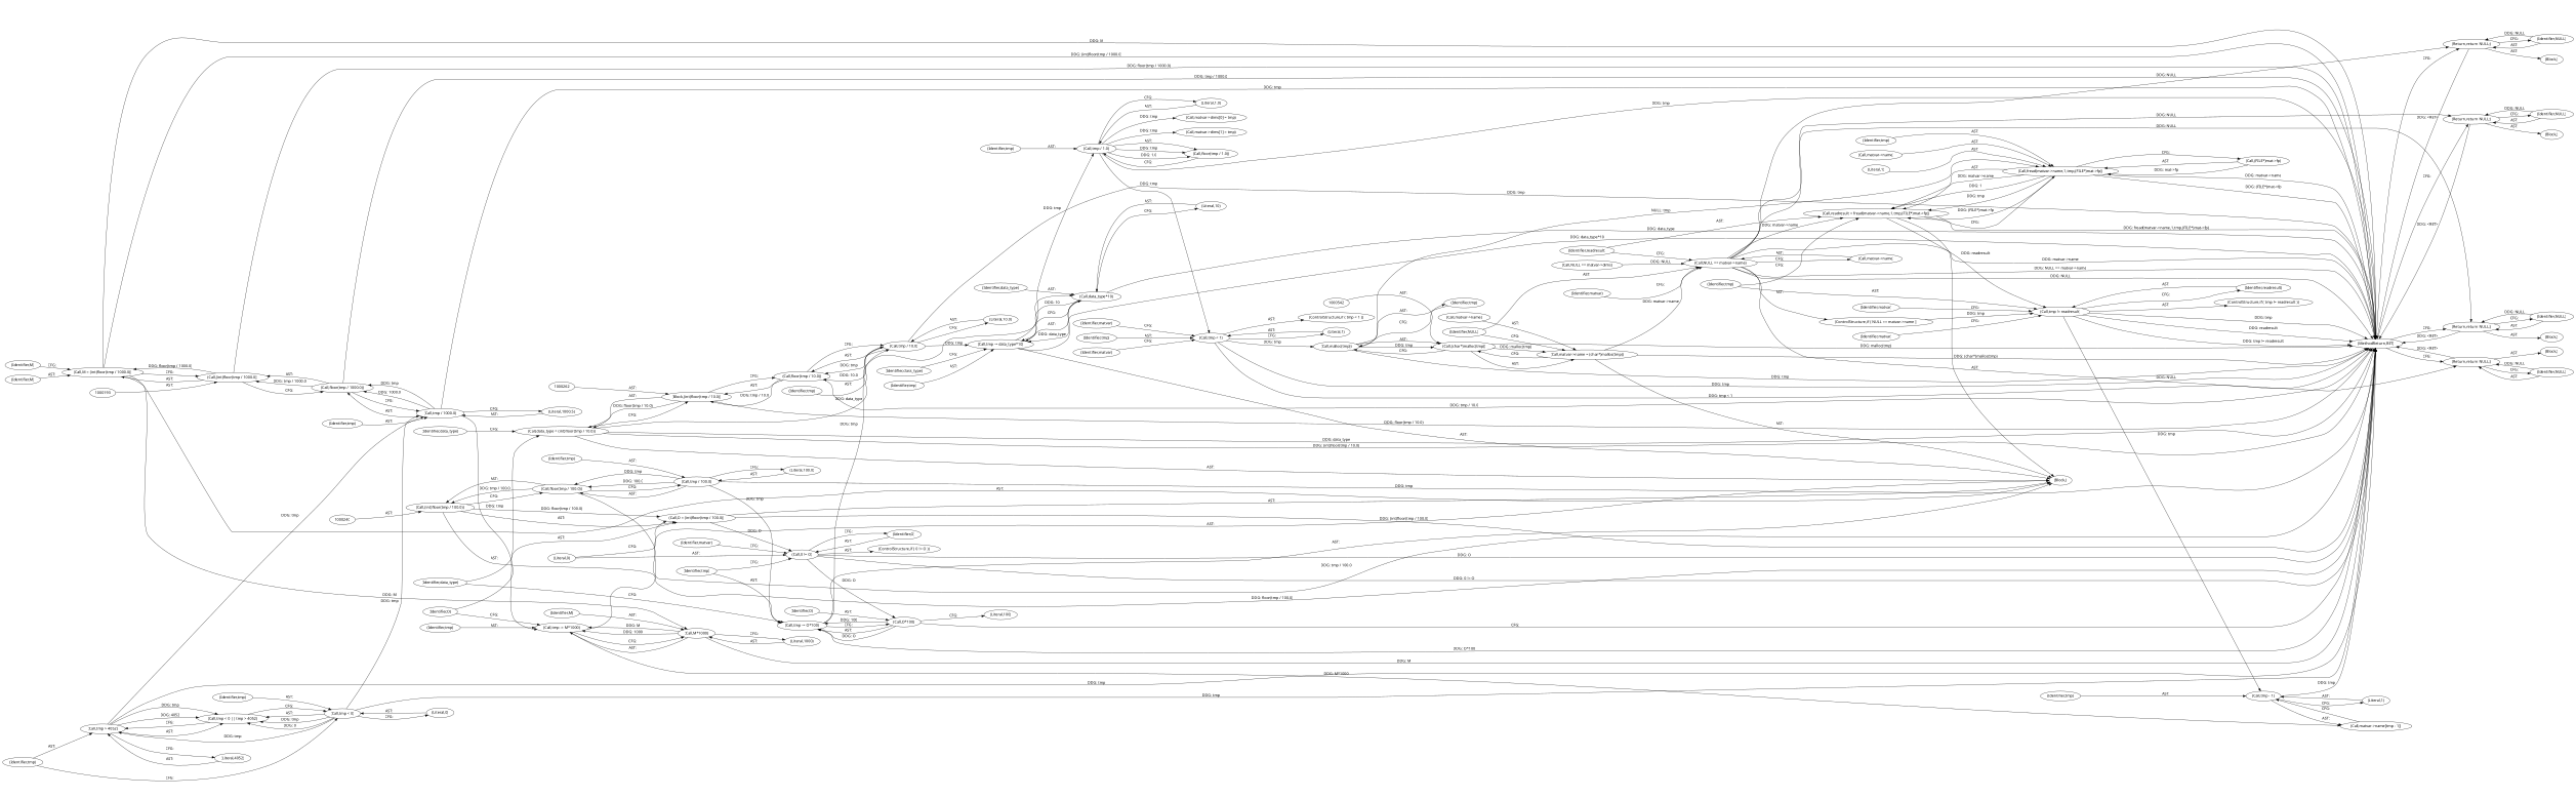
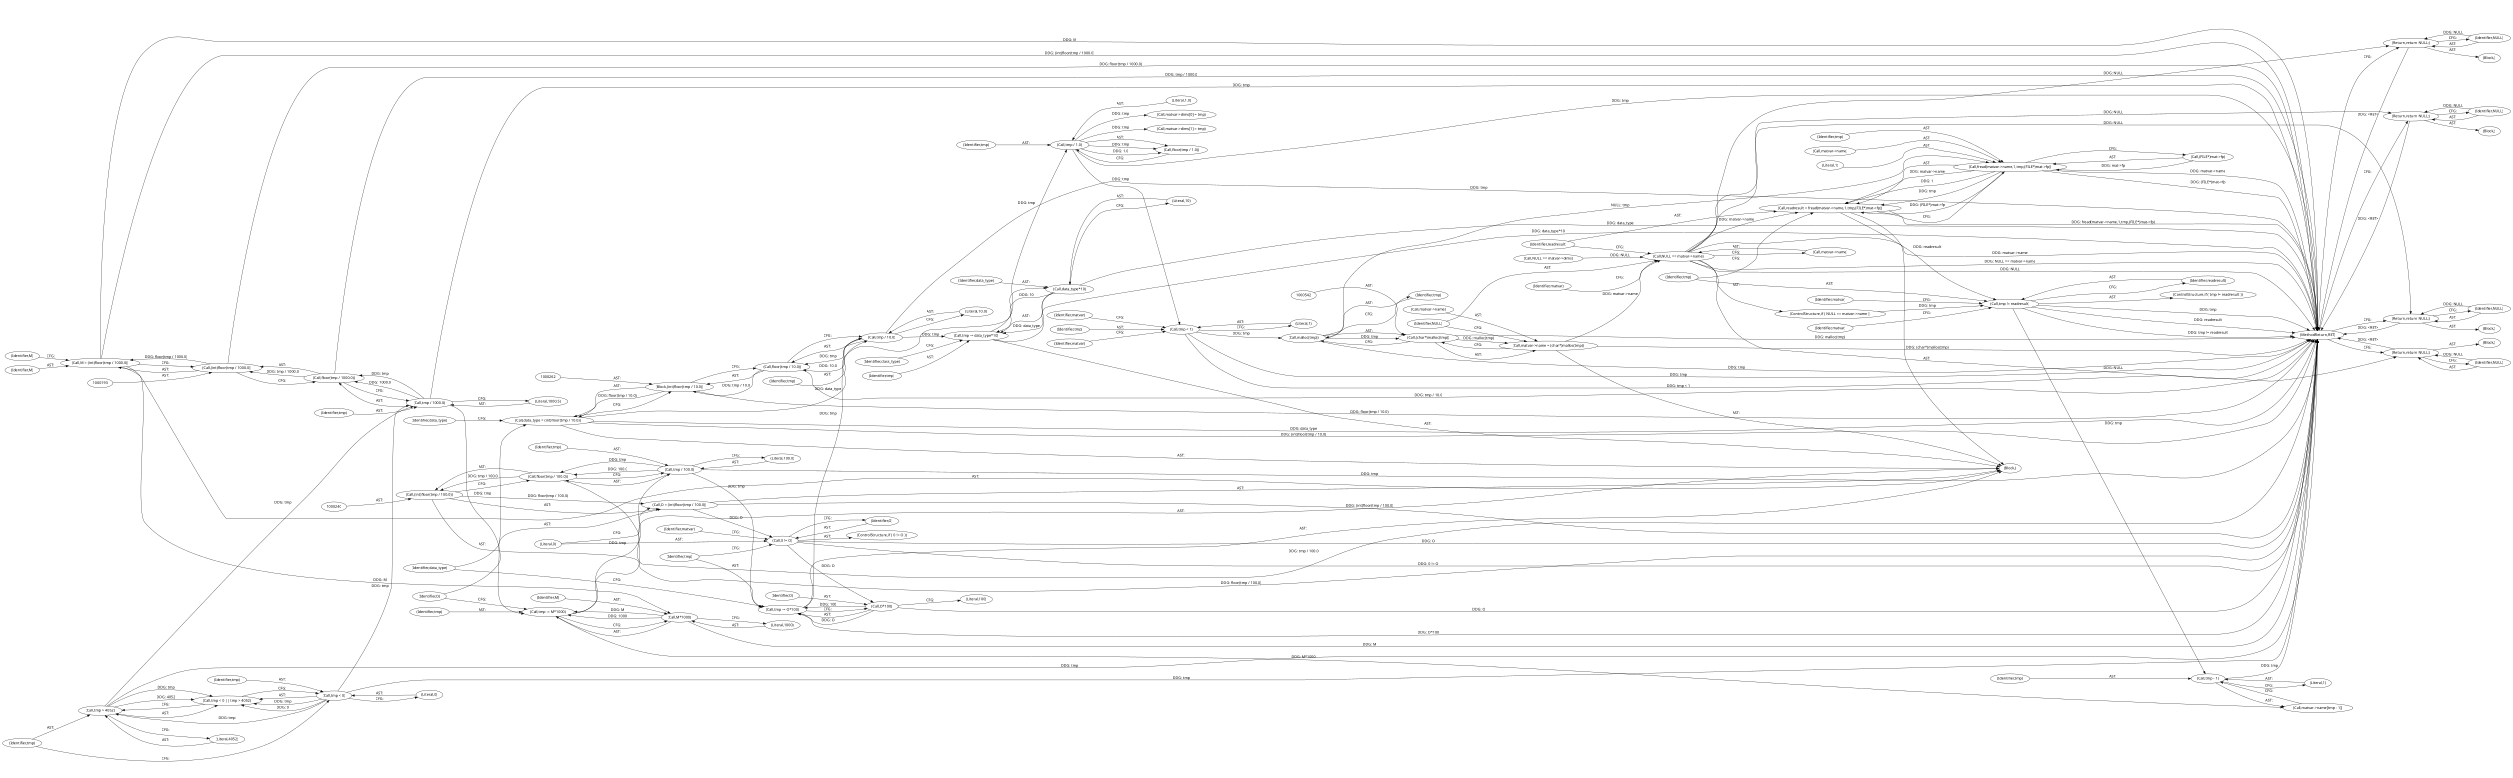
  digraph {
    fontname="Noto Sans"
    rankdir=LR
    node [fontname="Noto Sans"]
    edge [fontname="Noto Sans"]
    n1 [label="(Call,malloc(tmp))"]
    n2 [label="(Call,(char*)malloc(tmp))"]
    n3 [label="(Call,fread(matvar->name,1,tmp,(FILE*)mat->fp))"]
    n4 [label="(Identifier,tmp)"]
    n5 [label="(MethodReturn,RET)"]
    n6 [label="(Call,matvar->name = (char*)malloc(tmp))"]
    n7 [label="(Call,readresult = fread(matvar->name,1,tmp,(FILE*)mat->fp))"]
    n8 [label="(Call,(FILE*)mat->fp)"]
    n9 [label="(Return,return NULL;)"]
    n10 [label="(Return,return NULL;)"]
    n11 [label="(Return,return NULL;)"]
    n12 [label="(Return,return NULL;)"]
    n13 [label="(Call,tmp < 1)"]
    n14 [label="(Literal,1)"]
-   n15 [label="(ControlStructure,if ( tmp < 1 ))"]
    n16 [label="(Call,tmp / 1.0)"]
    n17 [label="(Call,floor(tmp / 1.0))"]
    n18 [label="(Literal,1.0)"]
    n19 [label="(Call,matvar->dims[0] = tmp)"]
    n20 [label="(Call,matvar->dims[1] = tmp)"]
    n21 [label="(Call,tmp -= data_type*10)"]
    n22 [label="(Call,data_type*10)"]
    n23 [label="(Block,)"]
    n24 [label="(Literal,10)"]
    n25 [label="(Call,data_type = (int)floor(tmp / 10.0))"]
    n26 [label="(Block,(int)floor(tmp / 10.0))"]
    n27 [label="(Call,floor(tmp / 10.0))"]
    n28 [label="(Call,tmp / 10.0)"]
    n29 [label="(Literal,10.0)"]
    n30 [label="(Call,tmp -= O*100)"]
    n31 [label="(Call,O*100)"]
    n32 [label="(Literal,100)"]
    n33 [label="(Call,0 != O)"]
    n34 [label="(ControlStructure,if ( 0 != O ))"]
    n35 [label="(Identifier,O)"]
    n36 [label="(Call,O = (int)floor(tmp / 100.0))"]
    n37 [label="(Call,(int)floor(tmp / 100.0))"]
    n38 [label="(Call,floor(tmp / 100.0))"]
    n39 [label="(Call,tmp / 100.0)"]
    n40 [label="(Literal,100.0)"]
    n41 [label="(Call,tmp -= M*1000)"]
    n42 [label="(Call,M*1000)"]
    n43 [label="(Call,matvar->name[tmp - 1])"]
    n44 [label="(Literal,1000)"]
    n45 [label="(Call,M = (int)floor(tmp / 1000.0))"]
    n46 [label="(Call,(int)floor(tmp / 1000.0))"]
    n47 [label="(Call,floor(tmp / 1000.0))"]
    n48 [label="(Call,tmp / 1000.0)"]
    n49 [label="(Literal,1000.5)"]
    n50 [label="(Call,tmp > 4052)"]
    n51 [label="(Literal,4052)"]
    n52 [label="(Call,tmp < 0 || tmp > 4052)"]
    n53 [label="(Call,tmp < 0)"]
    n54 [label="(Literal,0)"]
    n55 [label="(Call,NULL == matvar->name)"]
    n56 [label="(Call,matvar->name)"]
    n57 [label="(ControlStructure,if ( NULL == matvar->name ))"]
    n58 [label="(Identifier,NULL)"]
    n59 [label="(Block,)"]
    n60 [label="(Identifier,NULL)"]
    n61 [label="(Block,)"]
    n62 [label="(Block,)"]
    n63 [label="(Identifier,NULL)"]
    n64 [label="(Identifier,NULL)"]
    n65 [label="(Block,)"]
    n66 [label="(Call,tmp != readresult)"]
    n67 [label="(Call,tmp - 1)"]
    n68 [label="(Identifier,readresult)"]
    n69 [label="(ControlStructure,if ( tmp != readresult ))"]
    n70 [label="(Literal,1)"]
    n71 [label="(Identifier,M)"]
    n72 [label="(Identifier,tmp)"]
    n73 [label="(Literal,0)"]
    n74 [label="(Identifier,matvar)"]
    n75 [label="(Identifier,tmp)"]
    n76 [label="(Identifier,tmp)"]
    n77 [label="(Identifier,data_type)"]
    n78 [label="(Identifier,tmp)"]
    n79 [label="(Call,NULL == matvar->dims)"]
    n80 [label="(Identifier,M)"]
    n81 [label="(Identifier,data_type)"]
    n82 [label="(Identifier,tmp)"]
    n83 [label="(Identifier,tmp)"]
    n84 [label="(Identifier,matvar)"]
    n85 [label="(Identifier,tmp)"]
    n86 [label="(Identifier,readresult)"]
    n87 [label="(Identifier,class_type)"]
    n88 [label="(Identifier,tmp)"]
    n89 [label="(Identifier,matvar)"]
    n90 [label="(Identifier,matvar)"]
    n91 [label="(Identifier,tmp)"]
    n92 [label="(Identifier,M)"]
    n93 [label="(Identifier,O)"]
    n94 [label="(Identifier,tmp)"]
    n95 [label="(Identifier,tmp)"]
    n96 [label="(Call,matvar->name)"]
    n97 [label="(Identifier,matvar)"]
    n98 [label="(Identifier,tmp)"]
    n99 [label="(Identifier,O)"]
    n100 [label="(Identifier,tmp)"]
    n101 [label="(Literal,1)"]
    n102 [label="(Identifier,data_type)"]
    n103 [label="(Call,matvar->name)"]
    n104 [label="(Identifier,matvar)"]
    n105 [label="(Identifier,NULL)"]
    1000262
    1000240
    1000193
    1000542
    n1 -> n2 [label="AST: "]
    n1 -> n2 [label="DDG: tmp"]
    n1 -> n3 [label="NULL: tmp"]
    n1 -> n4 [label="CFG: "]
    n1 -> n5 [label="DDG: tmp"]
    n2 -> n1 [label="CFG: "]
    n2 -> n5 [label="DDG: malloc(tmp)"]
    n2 -> n6 [label="AST: "]
    n2 -> n6 [label="DDG: malloc(tmp)"]
    n3 -> n5 [label="DDG: matvar->name"]
    n3 -> n5 [label="DDG: (FILE*)mat->fp"]
    n3 -> n7 [label="AST: "]
    n3 -> n7 [label="DDG: matvar->name"]
    n3 -> n7 [label="DDG: 1"]
    n3 -> n7 [label="DDG: tmp"]
    n3 -> n7 [label="DDG: (FILE*)mat->fp"]
    n3 -> n8 [label="CFG: "]
    n4 -> n1 [label="AST: "]
    n5 -> n9 [label="CFG: "]
    n5 -> n10 [label="CFG: "]
    n5 -> n11 [label="CFG: "]
    n5 -> n12 [label="CFG: "]
    n6 -> n2 [label="CFG: "]
    n6 -> n5 [label="DDG: (char*)malloc(tmp)"]
    n6 -> n23 [label="AST: "]
    n6 -> n55 [label="DDG: matvar->name"]
    n7 -> n3 [label="CFG: "]
    n7 -> n5 [label="DDG: fread(matvar->name,1,tmp,(FILE*)mat->fp)"]
    n7 -> n23 [label="AST: "]
    n7 -> n66 [label="DDG: readresult"]
    n8 -> n3 [label="AST: "]
    n8 -> n3 [label="DDG: mat->fp"]
    n9 -> n5 [label="DDG: <RET>"]
    n9 -> n58 [label="CFG: "]
    n9 -> n59 [label="AST: "]
    n10 -> n5 [label="DDG: <RET>"]
    n10 -> n60 [label="CFG: "]
    n10 -> n61 [label="AST: "]
    n11 -> n5 [label="DDG: <RET>"]
    n11 -> n62 [label="AST: "]
    n11 -> n63 [label="CFG: "]
    n12 -> n5 [label="DDG: <RET>"]
    n12 -> n64 [label="CFG: "]
    n12 -> n65 [label="AST: "]
    n13 -> n1 [label="DDG: tmp"]
    n13 -> n5 [label="DDG: tmp"]
    n13 -> n5 [label="DDG: tmp < 1"]
    n13 -> n14 [label="CFG: "]
-   n13 -> n15 [label="AST: "]
    n14 -> n13 [label="AST: "]
    n16 -> n5 [label="DDG: tmp"]
    n16 -> n13 [label="DDG: tmp"]
    n16 -> n17 [label="AST: "]
    n16 -> n17 [label="DDG: tmp"]
    n16 -> n17 [label="DDG: 1.0"]
-   n16 -> n18 [label="CFG: "]
    n16 -> n19 [label="DDG: tmp"]
    n16 -> n20 [label="DDG: tmp"]
    n17 -> n16 [label="CFG: "]
    n18 -> n16 [label="AST: "]
    n21 -> n5 [label="DDG: data_type*10"]
    n21 -> n16 [label="DDG: tmp"]
-   n21 -> n22 [label="CFG: "]
    n21 -> n23 [label="AST: "]
    n22 -> n5 [label="DDG: data_type"]
    n22 -> n21 [label="AST: "]
    n22 -> n21 [label="DDG: data_type"]
    n22 -> n21 [label="DDG: 10"]
    n22 -> n24 [label="CFG: "]
    n24 -> n22 [label="AST: "]
    n25 -> n5 [label="DDG: data_type"]
    n25 -> n5 [label="DDG: (int)floor(tmp / 10.0)"]
    n25 -> n22 [label="DDG: data_type"]
    n25 -> n23 [label="AST: "]
    n25 -> n26 [label="CFG: "]
    n26 -> n5 [label="DDG: floor(tmp / 10.0)"]
    n26 -> n25 [label="AST: "]
    n26 -> n25 [label="DDG: floor(tmp / 10.0)"]
    n26 -> n27 [label="CFG: "]
    n27 -> n5 [label="DDG: tmp / 10.0"]
    n27 -> n26 [label="AST: "]
    n27 -> n26 [label="DDG: tmp / 10.0"]
    n27 -> n28 [label="CFG: "]
    n28 -> n5 [label="DDG: tmp"]
    n28 -> n21 [label="DDG: tmp"]
    n28 -> n27 [label="AST: "]
    n28 -> n27 [label="DDG: tmp"]
    n28 -> n27 [label="DDG: 10.0"]
    n28 -> n29 [label="CFG: "]
    n29 -> n28 [label="AST: "]
    n30 -> n5 [label="DDG: O*100"]
    n30 -> n23 [label="AST: "]
    n30 -> n28 [label="DDG: tmp"]
    n30 -> n31 [label="CFG: "]
-   n31 -> n5 [label="CFG: "]
+   n31 -> n5 [label="DDG: O"]
    n31 -> n30 [label="AST: "]
    n31 -> n30 [label="DDG: O"]
    n31 -> n30 [label="DDG: 100"]
    n31 -> n32 [label="CFG: "]
    n33 -> n5 [label="DDG: O"]
    n33 -> n5 [label="DDG: 0 != O"]
    n33 -> n31 [label="DDG: O"]
    n33 -> n34 [label="AST: "]
    n33 -> n35 [label="CFG: "]
    n35 -> n33 [label="AST: "]
    n36 -> n5 [label="DDG: (int)floor(tmp / 100.0)"]
    n36 -> n23 [label="AST: "]
    n36 -> n33 [label="DDG: O"]
    n37 -> n5 [label="DDG: floor(tmp / 100.0)"]
    n37 -> n36 [label="AST: "]
    n37 -> n36 [label="DDG: floor(tmp / 100.0)"]
    n37 -> n38 [label="CFG: "]
    n38 -> n5 [label="DDG: tmp / 100.0"]
    n38 -> n37 [label="AST: "]
    n38 -> n37 [label="DDG: tmp / 100.0"]
    n38 -> n39 [label="CFG: "]
    n39 -> n5 [label="DDG: tmp"]
    n39 -> n30 [label="DDG: tmp"]
    n39 -> n38 [label="AST: "]
    n39 -> n38 [label="DDG: tmp"]
    n39 -> n38 [label="DDG: 100.0"]
    n39 -> n40 [label="CFG: "]
    n40 -> n39 [label="AST: "]
    n41 -> n23 [label="AST: "]
+   n41 -> n39 [label="DDG: tmp"]
    n41 -> n42 [label="CFG: "]
    n41 -> n43 [label="DDG: M*1000"]
    n42 -> n5 [label="DDG: M"]
    n42 -> n41 [label="AST: "]
    n42 -> n41 [label="DDG: M"]
    n42 -> n41 [label="DDG: 1000"]
    n42 -> n44 [label="CFG: "]
    n43 -> n67 [label="CFG: "]
    n44 -> n42 [label="AST: "]
    n45 -> n5 [label="DDG: M"]
    n45 -> n5 [label="DDG: (int)floor(tmp / 1000.0)"]
    n45 -> n23 [label="AST: "]
    n45 -> n42 [label="DDG: M"]
    n45 -> n46 [label="CFG: "]
    n46 -> n5 [label="DDG: floor(tmp / 1000.0)"]
    n46 -> n45 [label="AST: "]
    n46 -> n45 [label="DDG: floor(tmp / 1000.0)"]
    n46 -> n47 [label="CFG: "]
    n47 -> n5 [label="DDG: tmp / 1000.0"]
    n47 -> n46 [label="AST: "]
    n47 -> n46 [label="DDG: tmp / 1000.0"]
    n47 -> n48 [label="CFG: "]
    n48 -> n5 [label="DDG: tmp"]
    n48 -> n41 [label="DDG: tmp"]
    n48 -> n47 [label="AST: "]
    n48 -> n47 [label="DDG: tmp"]
    n48 -> n47 [label="DDG: 1000.0"]
    n48 -> n49 [label="CFG: "]
    n49 -> n48 [label="AST: "]
    n50 -> n5 [label="DDG: tmp"]
    n50 -> n48 [label="DDG: tmp"]
    n50 -> n51 [label="CFG: "]
    n50 -> n52 [label="AST: "]
    n50 -> n52 [label="DDG: tmp"]
    n50 -> n52 [label="DDG: 4052"]
    n51 -> n50 [label="AST: "]
    n52 -> n50 [label="CFG: "]
    n52 -> n53 [label="CFG: "]
    n53 -> n5 [label="DDG: tmp"]
    n53 -> n48 [label="DDG: tmp"]
    n53 -> n50 [label="DDG: tmp"]
    n53 -> n52 [label="AST: "]
    n53 -> n52 [label="DDG: tmp"]
    n53 -> n52 [label="DDG: 0"]
    n53 -> n54 [label="CFG: "]
    n54 -> n53 [label="AST: "]
    n55 -> n5 [label="DDG: matvar->name"]
    n55 -> n5 [label="DDG: NULL == matvar->name"]
    n55 -> n5 [label="DDG: NULL"]
    n55 -> n7 [label="DDG: matvar->name"]
    n55 -> n9 [label="DDG: NULL"]
    n55 -> n10 [label="DDG: NULL"]
    n55 -> n11 [label="DDG: NULL"]
    n55 -> n12 [label="DDG: NULL"]
    n55 -> n56 [label="CFG: "]
    n55 -> n57 [label="AST: "]
    n56 -> n55 [label="AST: "]
    n57 -> n66 [label="DDG: tmp"]
    n58 -> n9 [label="AST: "]
    n58 -> n9 [label="DDG: NULL"]
    n60 -> n10 [label="AST: "]
    n60 -> n10 [label="DDG: NULL"]
    n63 -> n11 [label="AST: "]
    n63 -> n11 [label="DDG: NULL"]
    n64 -> n12 [label="AST: "]
    n64 -> n12 [label="DDG: NULL"]
    n66 -> n5 [label="DDG: tmp"]
    n66 -> n5 [label="DDG: readresult"]
    n66 -> n5 [label="DDG: tmp != readresult"]
    n66 -> n67 [label="DDG: tmp"]
    n66 -> n68 [label="CFG: "]
    n66 -> n69 [label="AST: "]
    n67 -> n5 [label="DDG: tmp"]
    n67 -> n43 [label="AST: "]
    n67 -> n70 [label="CFG: "]
    n68 -> n66 [label="AST: "]
    n70 -> n67 [label="AST: "]
    n71 -> n42 [label="AST: "]
    n72 -> n3 [label="AST: "]
    n73 -> n33 [label="AST: "]
    n73 -> n36 [label="CFG: "]
    n74 -> n13 [label="CFG: "]
    n75 -> n28 [label="AST: "]
    n76 -> n21 [label="AST: "]
    n77 -> n25 [label="CFG: "]
    n78 -> n30 [label="AST: "]
    n78 -> n33 [label="CFG: "]
    n79 -> n55 [label="DDG: NULL"]
    n80 -> n45 [label="CFG: "]
    n81 -> n22 [label="AST: "]
    n82 -> n41 [label="AST: "]
    n83 -> n7 [label="CFG: "]
    n83 -> n66 [label="AST: "]
    n84 -> n66 [label="CFG: "]
    n85 -> n53 [label="AST: "]
    n86 -> n7 [label="AST: "]
    n86 -> n55 [label="CFG: "]
    n87 -> n21 [label="CFG: "]
    n88 -> n48 [label="AST: "]
    n89 -> n66 [label="CFG: "]
    n90 -> n13 [label="CFG: "]
    n91 -> n13 [label="AST: "]
    n92 -> n45 [label="AST: "]
    n93 -> n36 [label="AST: "]
    n93 -> n41 [label="CFG: "]
    n94 -> n67 [label="AST: "]
    n95 -> n39 [label="AST: "]
    n96 -> n3 [label="AST: "]
    n97 -> n55 [label="CFG: "]
    n98 -> n50 [label="AST: "]
    n98 -> n53 [label="CFG: "]
    n99 -> n31 [label="AST: "]
    n100 -> n16 [label="AST: "]
    n101 -> n3 [label="AST: "]
    n102 -> n25 [label="AST: "]
    n102 -> n30 [label="CFG: "]
    n103 -> n6 [label="AST: "]
    n104 -> n33 [label="CFG: "]
    n105 -> n6 [label="CFG: "]
    n105 -> n55 [label="AST: "]
    1000262 -> n26 [label="AST: "]
    1000240 -> n37 [label="AST: "]
    1000193 -> n46 [label="AST: "]
    1000542 -> n2 [label="AST: "]
  }
